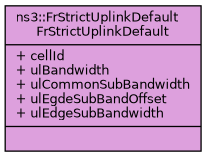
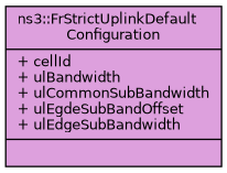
  digraph {
-   n1 [color=black fillcolor=plum fontcolor=black fontname=Helvetica fontsize=10 height=0.2 label="{ns3::FrStrictUplinkDefault\lFrStrictUplinkDefault\n|+ cellId\l+ ulBandwidth\l+ ulCommonSubBandwidth\l+ ulEgdeSubBandOffset\l+ ulEdgeSubBandwidth\l|}" shape=record style=filled width=0.4]
+   n1 [color=black fillcolor=plum fontcolor=black fontname=Helvetica fontsize=10 height=0.2 label="{ns3::FrStrictUplinkDefault\lConfiguration\n|+ cellId\l+ ulBandwidth\l+ ulCommonSubBandwidth\l+ ulEgdeSubBandOffset\l+ ulEdgeSubBandwidth\l|}" shape=record style=filled width=0.4]
  }
